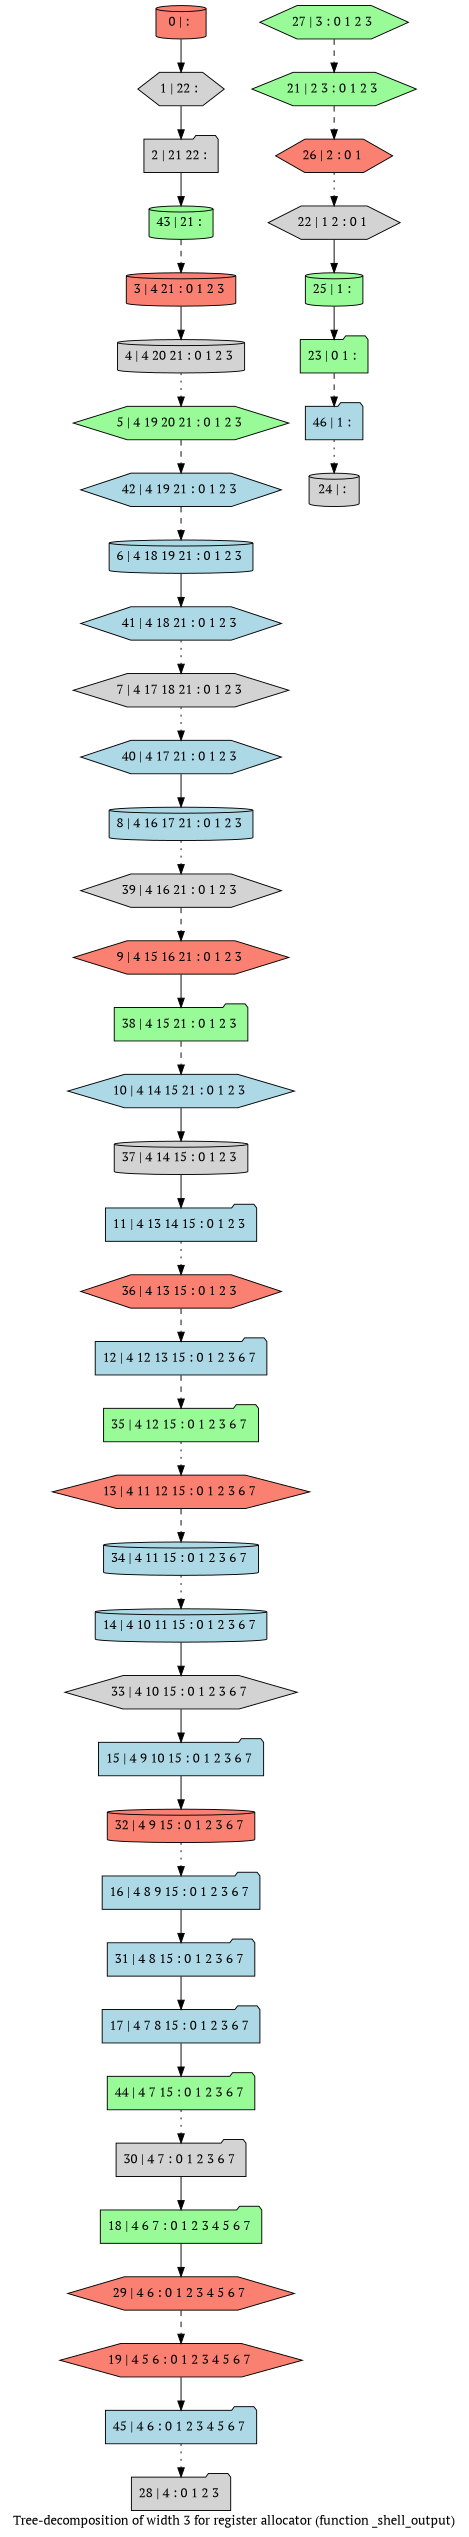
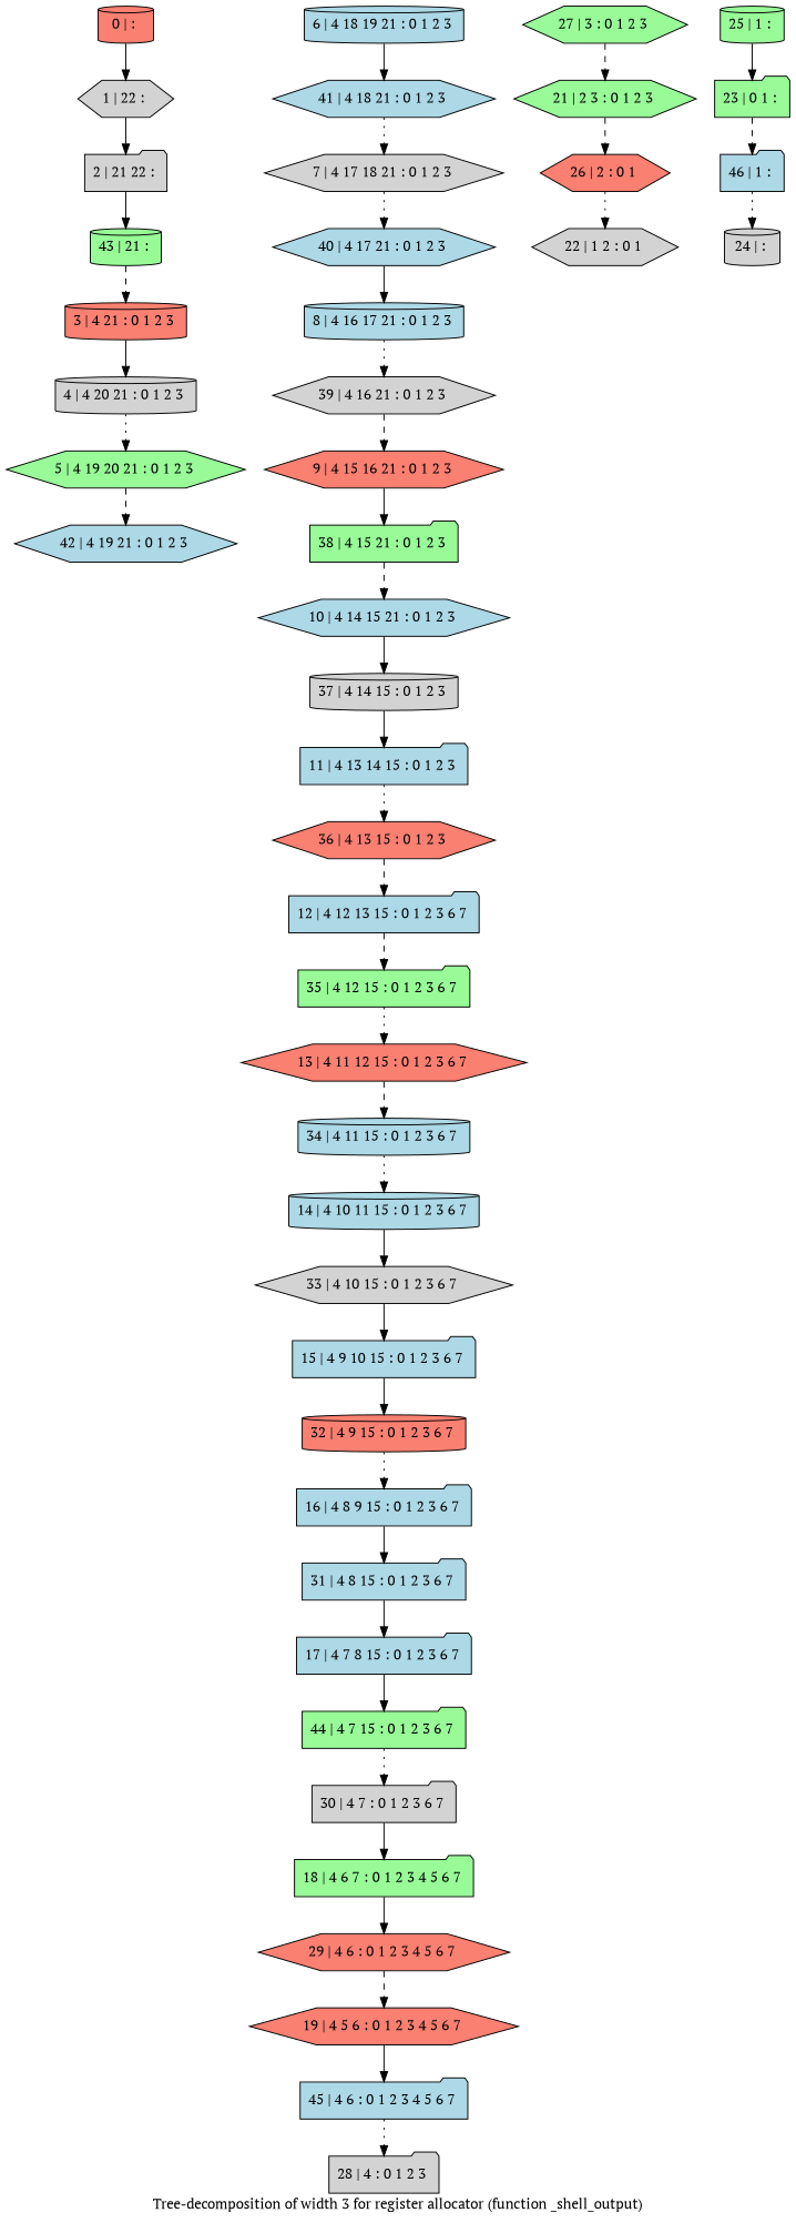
  digraph {
    fontname="PT Serif"
    label="Tree-decomposition of width 3 for register allocator (function _shell_output)"
    node [fillcolor=lightblue fontname="PT Serif" shape=hexagon style=filled]
    edge [fontname="PT Serif" style=solid]
    n1 [fillcolor=salmon label="0 | : " shape=cylinder]
    n2 [fillcolor=lightgrey label="1 | 22 : "]
    n3 [fillcolor=lightgrey label="2 | 21 22 : " shape=folder]
    n4 [fillcolor=palegreen label="43 | 21 : " shape=cylinder]
    n5 [fillcolor=salmon label="3 | 4 21 : 0 1 2 3 " shape=cylinder]
    n6 [fillcolor=lightgrey label="4 | 4 20 21 : 0 1 2 3 " shape=cylinder]
    n7 [fillcolor=palegreen label="5 | 4 19 20 21 : 0 1 2 3 "]
    n8 [label="42 | 4 19 21 : 0 1 2 3 "]
    n9 [label="6 | 4 18 19 21 : 0 1 2 3 " shape=cylinder]
    n10 [label="41 | 4 18 21 : 0 1 2 3 "]
    n11 [fillcolor=lightgrey label="7 | 4 17 18 21 : 0 1 2 3 "]
    n12 [label="40 | 4 17 21 : 0 1 2 3 "]
    n13 [label="8 | 4 16 17 21 : 0 1 2 3 " shape=cylinder]
    n14 [fillcolor=lightgrey label="39 | 4 16 21 : 0 1 2 3 "]
    n15 [fillcolor=salmon label="9 | 4 15 16 21 : 0 1 2 3 "]
    n16 [fillcolor=palegreen label="38 | 4 15 21 : 0 1 2 3 " shape=folder]
    n17 [label="10 | 4 14 15 21 : 0 1 2 3 "]
    n18 [fillcolor=lightgrey label="37 | 4 14 15 : 0 1 2 3 " shape=cylinder]
    n19 [label="11 | 4 13 14 15 : 0 1 2 3 " shape=folder]
    n20 [fillcolor=salmon label="36 | 4 13 15 : 0 1 2 3 "]
    n21 [label="12 | 4 12 13 15 : 0 1 2 3 6 7 " shape=folder]
    n22 [fillcolor=palegreen label="35 | 4 12 15 : 0 1 2 3 6 7 " shape=folder]
    n23 [fillcolor=salmon label="13 | 4 11 12 15 : 0 1 2 3 6 7 "]
    n24 [label="34 | 4 11 15 : 0 1 2 3 6 7 " shape=cylinder]
    n25 [label="14 | 4 10 11 15 : 0 1 2 3 6 7 " shape=cylinder]
    n26 [fillcolor=lightgrey label="33 | 4 10 15 : 0 1 2 3 6 7 "]
    n27 [label="15 | 4 9 10 15 : 0 1 2 3 6 7 " shape=folder]
    n28 [fillcolor=salmon label="32 | 4 9 15 : 0 1 2 3 6 7 " shape=cylinder]
    n29 [label="16 | 4 8 9 15 : 0 1 2 3 6 7 " shape=folder]
    n30 [label="31 | 4 8 15 : 0 1 2 3 6 7 " shape=folder]
    n31 [label="17 | 4 7 8 15 : 0 1 2 3 6 7 " shape=folder]
    n32 [fillcolor=palegreen label="44 | 4 7 15 : 0 1 2 3 6 7 " shape=folder]
    n33 [fillcolor=lightgrey label="30 | 4 7 : 0 1 2 3 6 7 " shape=folder]
    n34 [fillcolor=palegreen label="18 | 4 6 7 : 0 1 2 3 4 5 6 7 " shape=folder]
    n35 [fillcolor=salmon label="29 | 4 6 : 0 1 2 3 4 5 6 7 "]
    n36 [fillcolor=salmon label="19 | 4 5 6 : 0 1 2 3 4 5 6 7 "]
    n37 [label="45 | 4 6 : 0 1 2 3 4 5 6 7 " shape=folder]
    n38 [fillcolor=lightgrey label="28 | 4 : 0 1 2 3 " shape=folder]
    n39 [fillcolor=palegreen label="27 | 3 : 0 1 2 3 "]
    n40 [fillcolor=palegreen label="21 | 2 3 : 0 1 2 3 "]
    n41 [fillcolor=salmon label="26 | 2 : 0 1 "]
    n42 [fillcolor=lightgrey label="22 | 1 2 : 0 1 "]
    n43 [fillcolor=palegreen label="25 | 1 : " shape=cylinder]
    n44 [fillcolor=palegreen label="23 | 0 1 : " shape=folder]
    n45 [label="46 | 1 : " shape=folder]
    n46 [fillcolor=lightgrey label="24 | : " shape=cylinder]
    n1 -> n2
    n2 -> n3
    n3 -> n4
    n4 -> n5 [style=dashed]
    n5 -> n6
    n6 -> n7 [style=dotted]
    n7 -> n8 [style=dashed]
-   n8 -> n9 [style=dashed]
    n9 -> n10
    n10 -> n11 [style=dotted]
    n11 -> n12 [style=dotted]
    n12 -> n13
    n13 -> n14 [style=dotted]
    n14 -> n15 [style=dashed]
    n15 -> n16
    n16 -> n17 [style=dashed]
    n17 -> n18
    n18 -> n19
    n19 -> n20 [style=dotted]
    n20 -> n21 [style=dashed]
    n21 -> n22 [style=dashed]
    n22 -> n23 [style=dotted]
    n23 -> n24 [style=dashed]
    n24 -> n25 [style=dotted]
    n25 -> n26
    n26 -> n27
    n27 -> n28
    n28 -> n29 [style=dotted]
    n29 -> n30
    n30 -> n31
    n31 -> n32
    n32 -> n33 [style=dotted]
    n33 -> n34
    n34 -> n35
    n35 -> n36 [style=dashed]
    n36 -> n37
    n37 -> n38 [style=dotted]
    n39 -> n40 [style=dashed]
    n40 -> n41 [style=dashed]
    n41 -> n42 [style=dotted]
-   n42 -> n43
    n43 -> n44
    n44 -> n45 [style=dashed]
    n45 -> n46 [style=dotted]
  }
